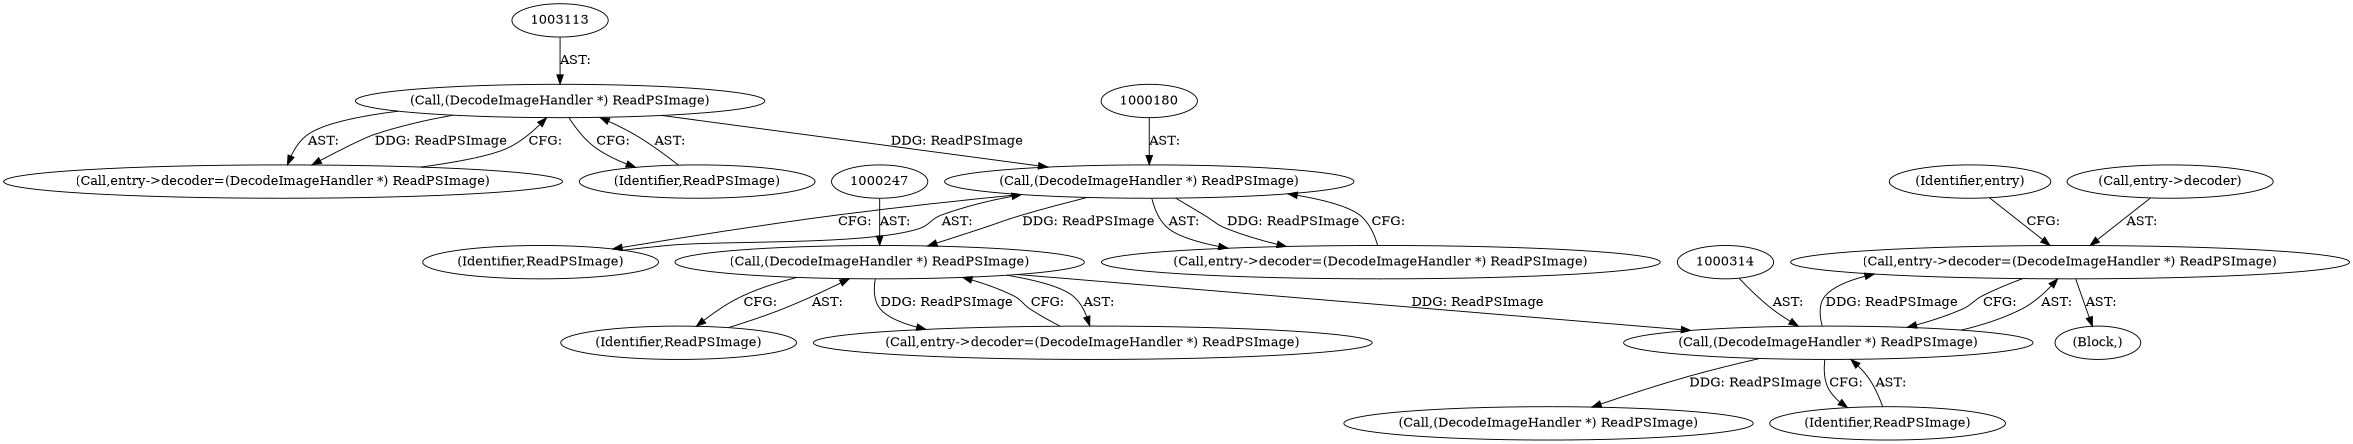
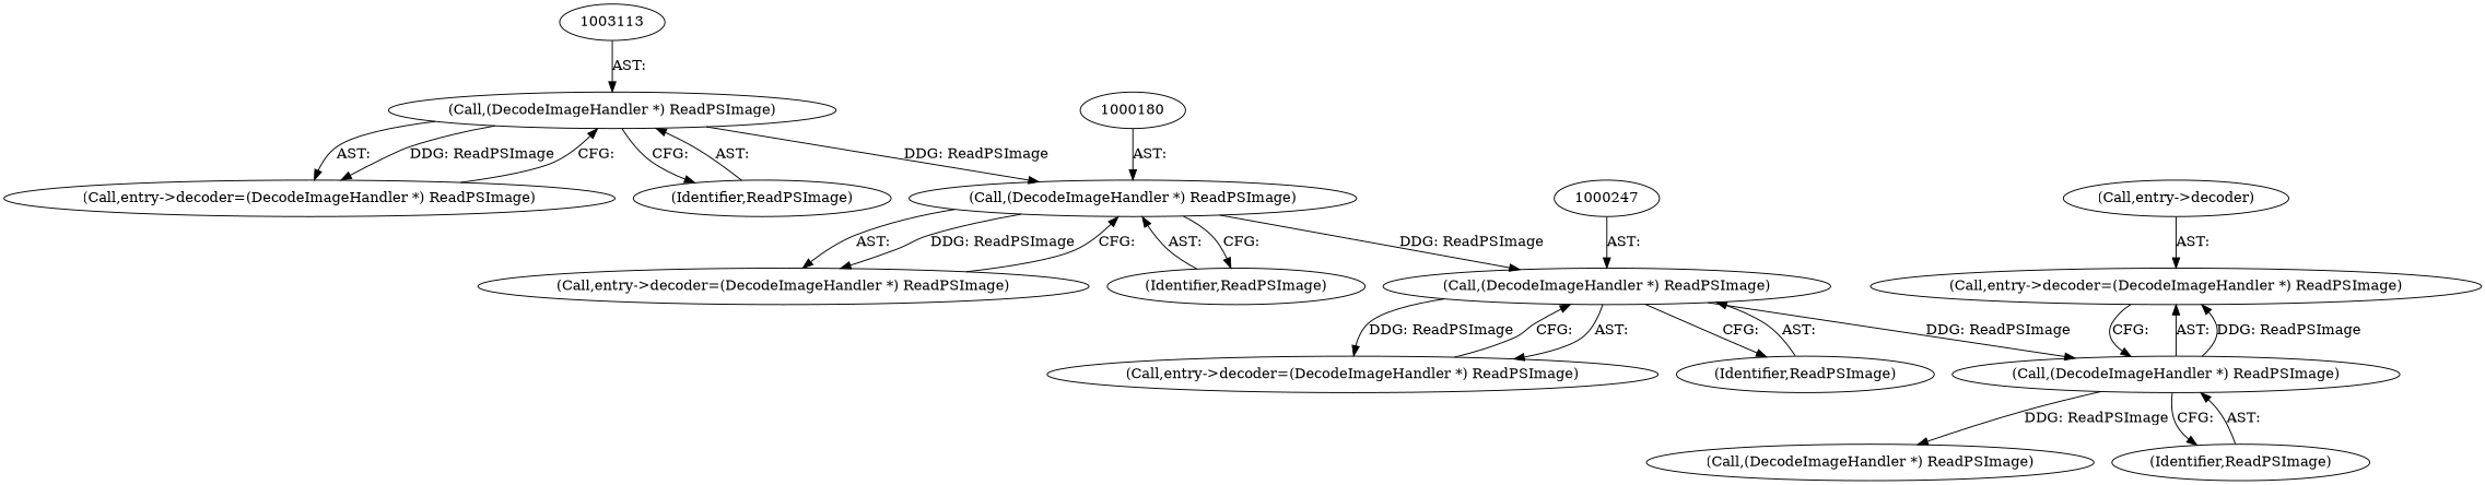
  digraph {
    n1 [label="(Call,entry->decoder=(DecodeImageHandler *) ReadPSImage)"]
    n2 [label="(Call,(DecodeImageHandler *) ReadPSImage)"]
-   n3 [label="(Block,)"]
    n4 [label="(Call,(DecodeImageHandler *) ReadPSImage)"]
    n5 [label="(Identifier,ReadPSImage)"]
    n6 [label="(Call,(DecodeImageHandler *) ReadPSImage)"]
    n7 [label="(Identifier,ReadPSImage)"]
    n8 [label="(Call,entry->decoder=(DecodeImageHandler *) ReadPSImage)"]
    n9 [label="(Call,(DecodeImageHandler *) ReadPSImage)"]
    n10 [label="(Identifier,ReadPSImage)"]
    n11 [label="(Call,entry->decoder=(DecodeImageHandler *) ReadPSImage)"]
    n12 [label="(Call,(DecodeImageHandler *) ReadPSImage)"]
    n13 [label="(Call,entry->decoder=(DecodeImageHandler *) ReadPSImage)"]
    n14 [label="(Identifier,ReadPSImage)"]
-   n15 [label="(Identifier,entry)"]
    n16 [label="(Call,entry->decoder)"]
-   1000314
    1000247
    1000180
    n20 [label=1003113]
    n1 -> n2 [label="CFG: "]
-   n1 -> n3 [label="AST: "]
    n2 -> n1 [label="AST: "]
    n2 -> n1 [label="DDG: ReadPSImage"]
    n2 -> n4 [label="DDG: ReadPSImage"]
    n2 -> n5 [label="CFG: "]
    n5 -> n2 [label="AST: "]
    n6 -> n2 [label="DDG: ReadPSImage"]
    n6 -> n7 [label="CFG: "]
    n6 -> n8 [label="AST: "]
    n6 -> n8 [label="DDG: ReadPSImage"]
    n7 -> n6 [label="AST: "]
    n8 -> n6 [label="CFG: "]
    n9 -> n6 [label="DDG: ReadPSImage"]
    n9 -> n10 [label="CFG: "]
    n9 -> n11 [label="AST: "]
    n9 -> n11 [label="DDG: ReadPSImage"]
    n10 -> n9 [label="AST: "]
    n11 -> n9 [label="CFG: "]
    n12 -> n9 [label="DDG: ReadPSImage"]
    n12 -> n13 [label="AST: "]
    n12 -> n13 [label="DDG: ReadPSImage"]
    n12 -> n14 [label="CFG: "]
    n13 -> n12 [label="CFG: "]
    n14 -> n12 [label="AST: "]
-   n15 -> n1 [label="CFG: "]
    n16 -> n1 [label="AST: "]
-   1000314 -> n2 [label="AST: "]
    1000247 -> n6 [label="AST: "]
    1000180 -> n9 [label="AST: "]
    n20 -> n12 [label="AST: "]
  }
